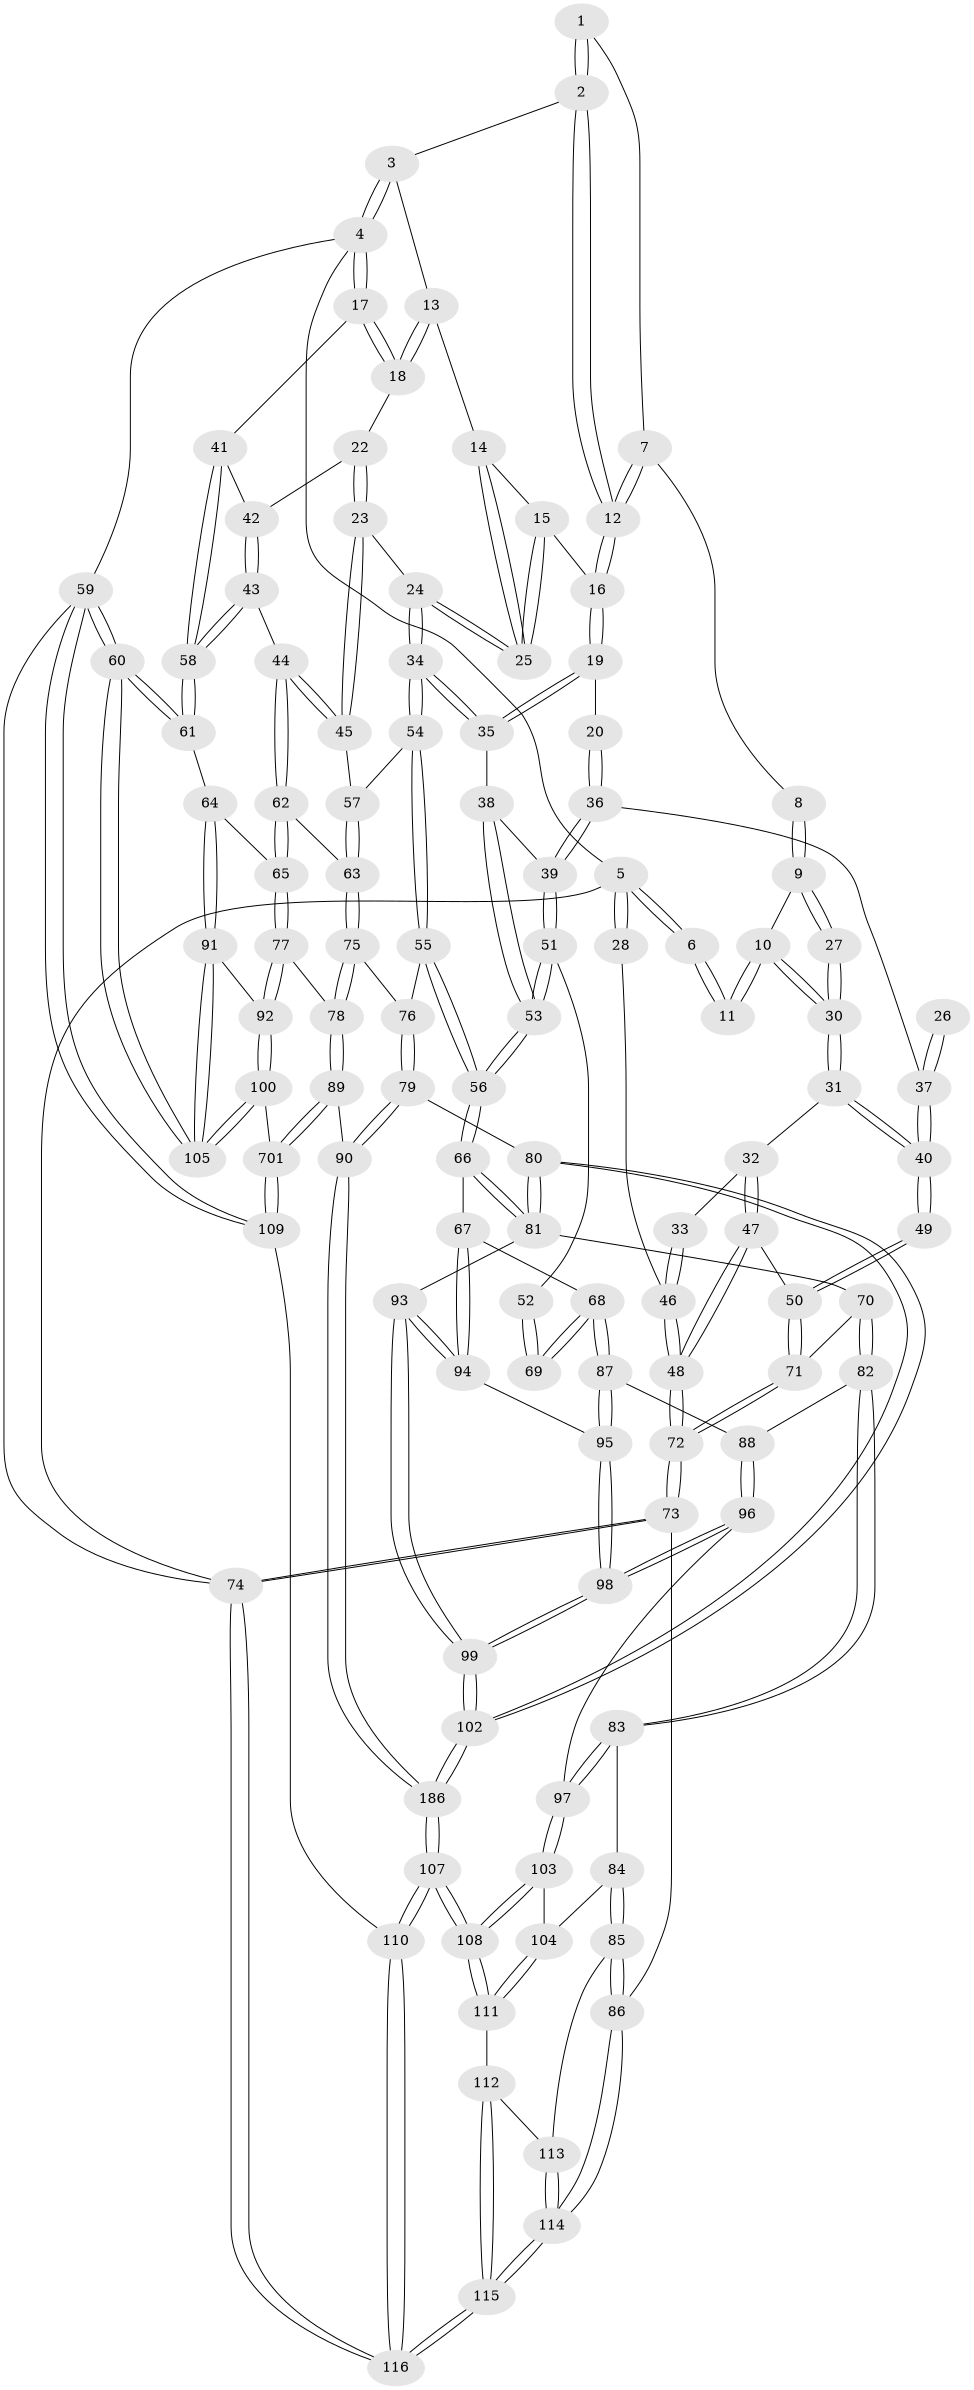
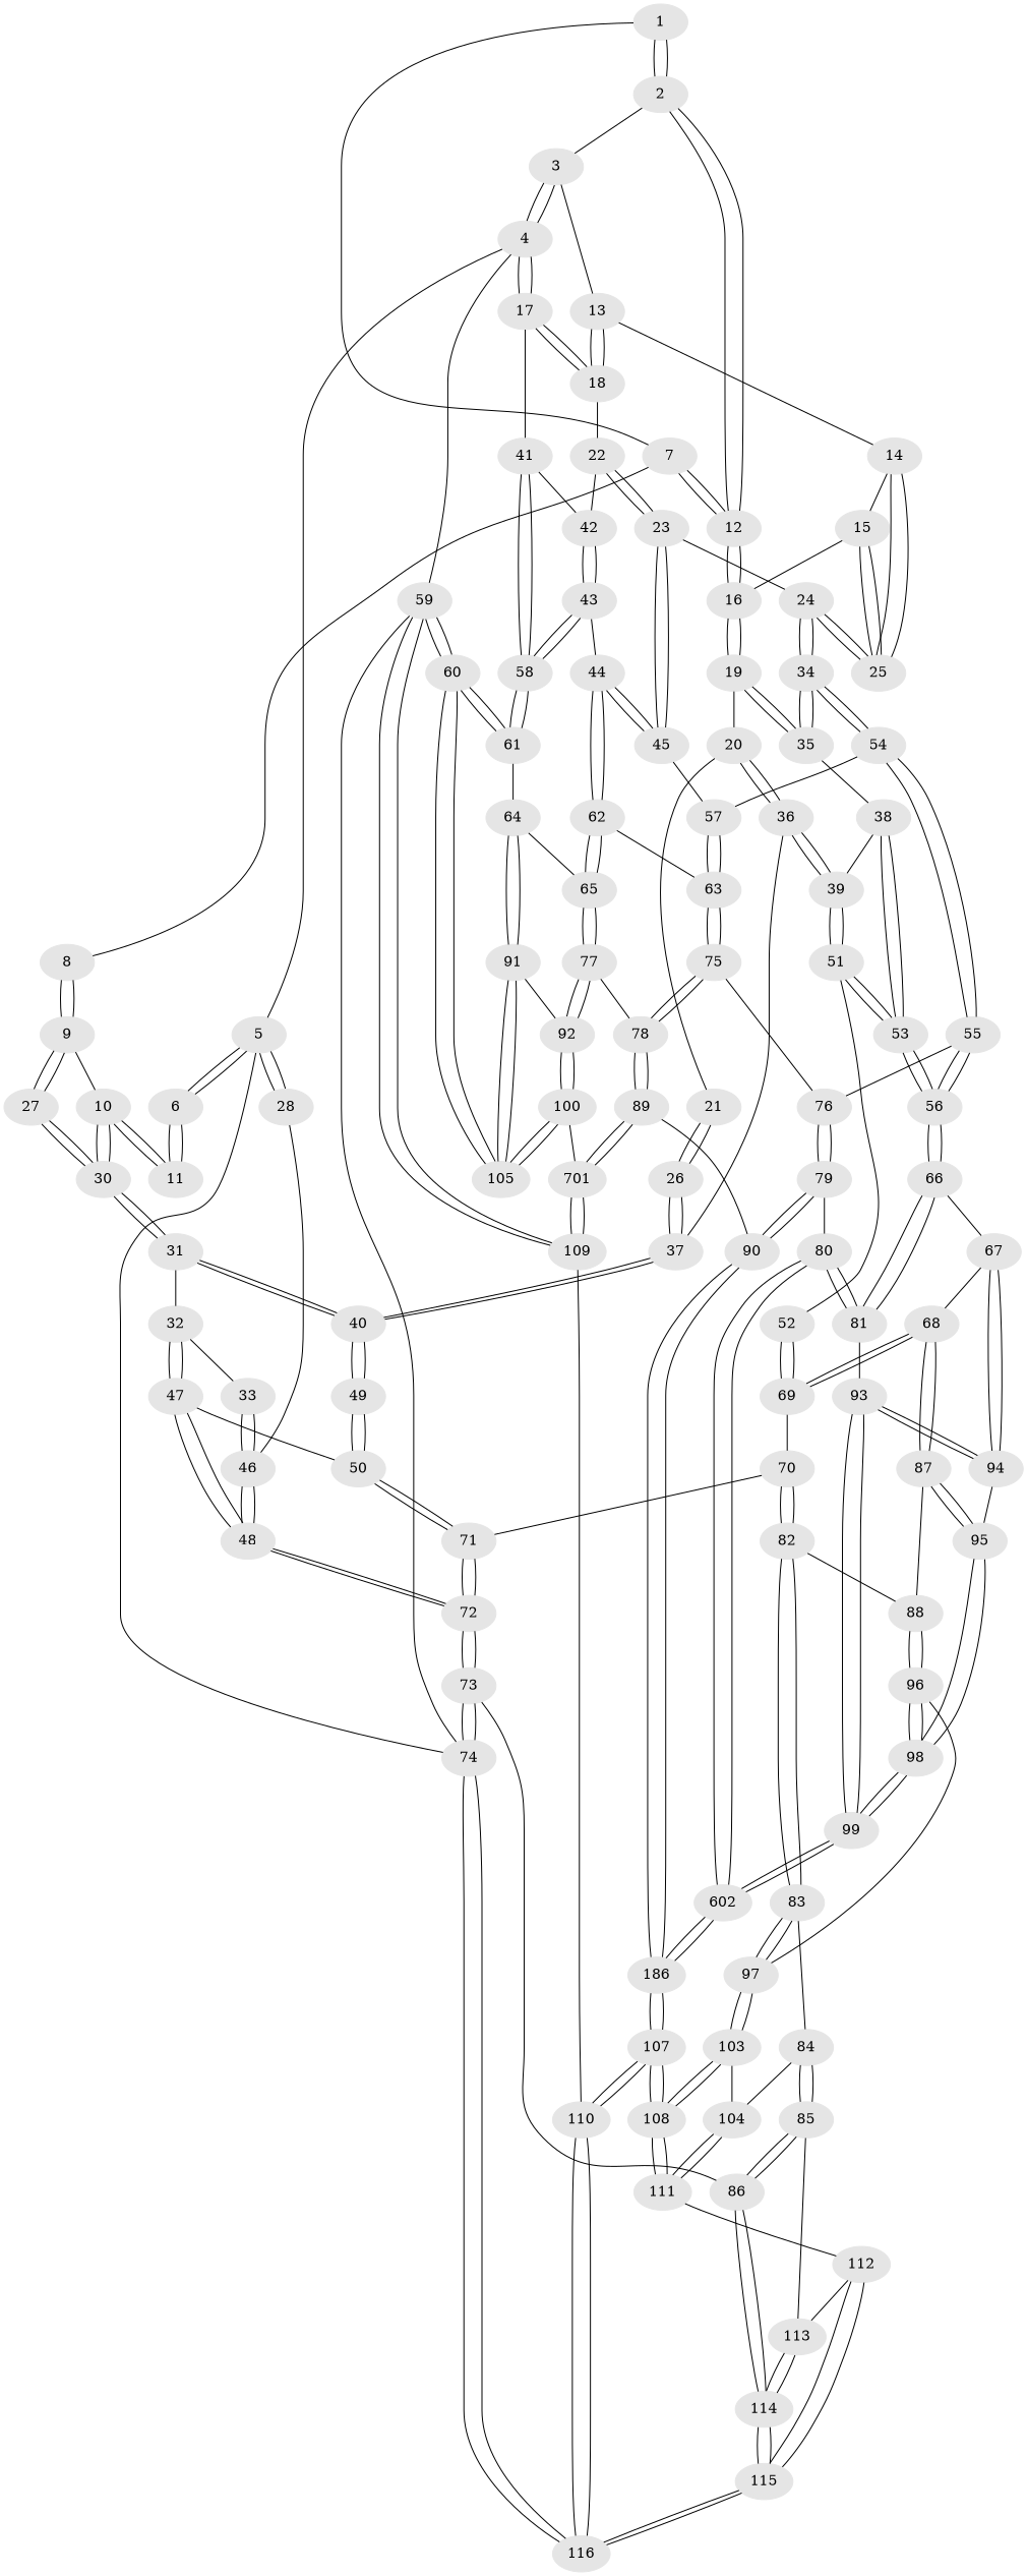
  graph {
    node [color=gray90 style=filled]
    1
    2
    7
    3
    12
    8
    4
    13
    16
    5
    17
    59
    14
    18
    6
    28
    74
    41
    60
    109
    11
    46
    116
    9
    10
    27
+   21
    26
    30
    31
    19
    15
    25
    22
    20
    35
    42
    58
    23
    36
    38
    37
    39
    24
    45
    43
    34
    57
    54
    40
    48
    33
    32
    47
    49
    50
    55
    53
    51
    56
    52
    61
    44
    62
    63
    65
    72
    71
    73
    69
    70
    66
    76
    79
    67
    81
    75
    64
    105
    110
    91
    77
    78
    92
    68
    94
    93
    87
    95
    88
    82
    83
    86
    114
    89
    80
    90
    100
    n99 [label=701]
-   102
+   102 [label=602]
    n101 [label=186]
    99
    84
    97
    96
    85
    104
    103
    113
    111
    115
    98
    107
    108
    112
    1 -- 2
    1 -- 2
    1 -- 7
    2 -- 3
    2 -- 12
    2 -- 12
    7 -- 12
    7 -- 12
    7 -- 8
    3 -- 4
    3 -- 4
    3 -- 13
    12 -- 16
    12 -- 16
    8 -- 9
    8 -- 9
    4 -- 5
    4 -- 17
    4 -- 17
    4 -- 59
    13 -- 14
    13 -- 18
    13 -- 18
    16 -- 19
    16 -- 19
    5 -- 6
    5 -- 6
    5 -- 28
    5 -- 28
    5 -- 74
    17 -- 18
    17 -- 18
    17 -- 41
    59 -- 74
    59 -- 60
    59 -- 60
    59 -- 109
    59 -- 109
    14 -- 15
    14 -- 25
    14 -- 25
    18 -- 22
    6 -- 11
    6 -- 11
    28 -- 46
    74 -- 116
    74 -- 116
    41 -- 42
    41 -- 58
    41 -- 58
    60 -- 61
    60 -- 61
    60 -- 105
    60 -- 105
    109 -- 110
    46 -- 48
    46 -- 48
    9 -- 10
    9 -- 27
    9 -- 27
    10 -- 11
    10 -- 11
    10 -- 30
    10 -- 30
    27 -- 30
    27 -- 30
+   21 -- 26
+   21 -- 26
    26 -- 37
    26 -- 37
    30 -- 31
    30 -- 31
    31 -- 40
    31 -- 40
    31 -- 32
    19 -- 20
    19 -- 35
    19 -- 35
    15 -- 16
    15 -- 25
    15 -- 25
    22 -- 42
    22 -- 23
    22 -- 23
+   20 -- 21
    20 -- 36
    20 -- 36
    35 -- 38
    42 -- 43
    42 -- 43
    58 -- 61
    58 -- 61
    23 -- 24
    23 -- 45
    23 -- 45
    36 -- 37
    36 -- 39
    36 -- 39
    38 -- 39
    38 -- 53
    38 -- 53
    37 -- 40
    37 -- 40
    39 -- 51
    39 -- 51
    24 -- 25
    24 -- 25
    24 -- 34
    24 -- 34
    45 -- 57
    43 -- 58
    43 -- 58
    43 -- 44
    34 -- 35
    34 -- 35
    34 -- 54
    34 -- 54
    57 -- 63
    57 -- 63
    54 -- 57
    54 -- 55
    54 -- 55
    40 -- 49
    40 -- 49
    48 -- 72
    48 -- 72
    33 -- 46
    33 -- 46
    32 -- 33
    32 -- 47
    32 -- 47
    47 -- 48
    47 -- 48
    47 -- 50
    49 -- 50
    49 -- 50
    50 -- 71
    50 -- 71
    55 -- 56
    55 -- 56
    55 -- 76
    53 -- 56
    53 -- 56
    51 -- 53
    51 -- 53
    51 -- 52
    56 -- 66
    56 -- 66
    52 -- 69
    52 -- 69
    61 -- 64
    44 -- 45
    44 -- 45
    44 -- 62
    44 -- 62
    62 -- 63
    62 -- 65
    62 -- 65
    63 -- 75
    63 -- 75
    65 -- 77
    65 -- 77
    72 -- 73
    72 -- 73
    71 -- 72
    71 -- 72
    73 -- 74
    73 -- 74
    73 -- 86
-   81 -- 70
+   69 -- 70
    70 -- 71
    70 -- 82
    70 -- 82
    66 -- 67
    66 -- 81
    66 -- 81
    76 -- 79
    76 -- 79
    79 -- 80
    79 -- 90
    79 -- 90
    67 -- 68
    67 -- 94
    67 -- 94
    81 -- 93
    75 -- 76
    75 -- 78
    75 -- 78
    64 -- 65
    64 -- 91
    64 -- 91
    110 -- 116
    110 -- 116
    91 -- 105
    91 -- 105
    91 -- 92
    77 -- 78
    77 -- 92
    77 -- 92
    78 -- 89
    78 -- 89
    92 -- 100
    92 -- 100
    68 -- 69
    68 -- 69
    68 -- 87
    68 -- 87
    94 -- 95
    93 -- 94
    93 -- 94
    93 -- 99
    93 -- 99
    87 -- 95
    87 -- 95
    87 -- 88
    95 -- 98
    95 -- 98
    88 -- 96
    88 -- 96
    82 -- 88
    82 -- 83
    82 -- 83
    83 -- 84
    83 -- 97
    83 -- 97
    86 -- 114
    86 -- 114
    114 -- 115
    114 -- 115
    89 -- 90
    89 -- n99
    89 -- n99
    80 -- 81
    80 -- 81
    80 -- 102
    80 -- 102
    90 -- n101
    90 -- n101
    100 -- 105
    100 -- 105
    100 -- n99
    n99 -- 109
    n99 -- 109
    102 -- n101
    102 -- n101
    n101 -- 107
    n101 -- 107
    99 -- 102
    99 -- 102
    84 -- 85
    84 -- 85
    84 -- 104
    97 -- 103
    97 -- 103
    96 -- 97
    96 -- 98
    96 -- 98
    85 -- 86
    85 -- 86
    85 -- 113
    104 -- 111
    104 -- 111
    103 -- 104
    103 -- 108
    103 -- 108
    113 -- 114
    113 -- 114
    111 -- 112
    115 -- 116
    115 -- 116
    98 -- 99
    98 -- 99
    107 -- 110
    107 -- 110
    107 -- 108
    107 -- 108
    108 -- 111
    108 -- 111
    112 -- 113
    112 -- 115
    112 -- 115
  }
